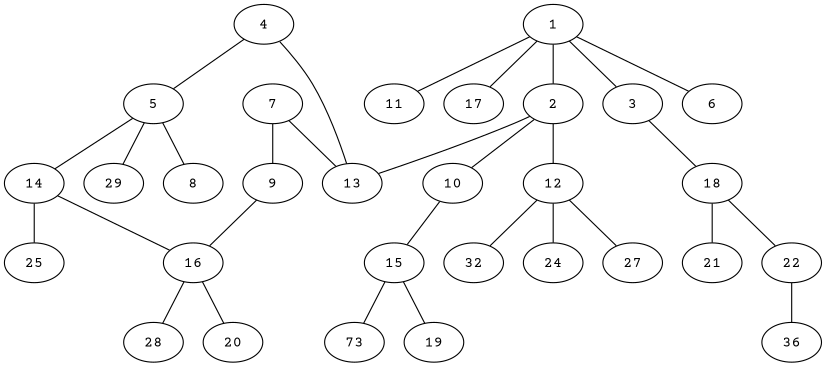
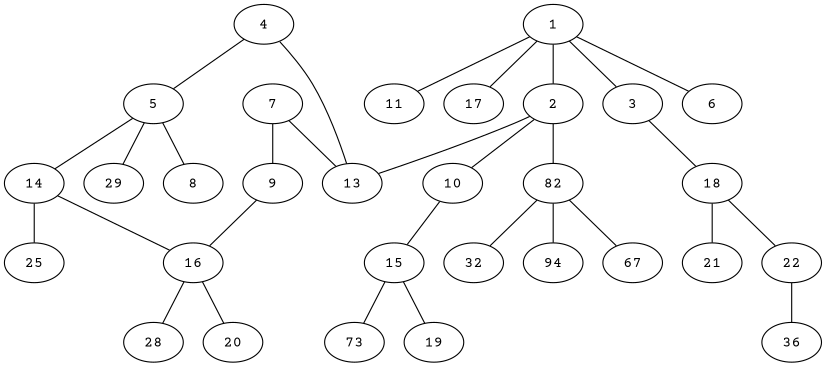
  graph {
    fontname="Courier Prime"
    node [fontname="Courier Prime"]
    edge [fontname="Courier Prime"]
    1
    2
    3
    6
    11
    17
    10
-   12
+   12 [label=82]
    13
    18
    4
    5
    15
-   24
-   27
+   24 [label=94]
+   27 [label=67]
    n16 [label=32]
    21
    22
    8
    14
    29
    7
    9
    19
    n25 [label=73]
    n26 [label=36]
    16
    25
    20
    28
    1 -- 2
    1 -- 3
    1 -- 6
    1 -- 11
    1 -- 17
    2 -- 10
    2 -- 12
    2 -- 13
    3 -- 18
    10 -- 15
    12 -- 24
    12 -- 27
    12 -- n16
    18 -- 21
    18 -- 22
    4 -- 13
    4 -- 5
    5 -- 8
    5 -- 14
    5 -- 29
    15 -- 19
    15 -- n25
    22 -- n26
    14 -- 16
    14 -- 25
    7 -- 13
    7 -- 9
    9 -- 16
    16 -- 20
    16 -- 28
  }
